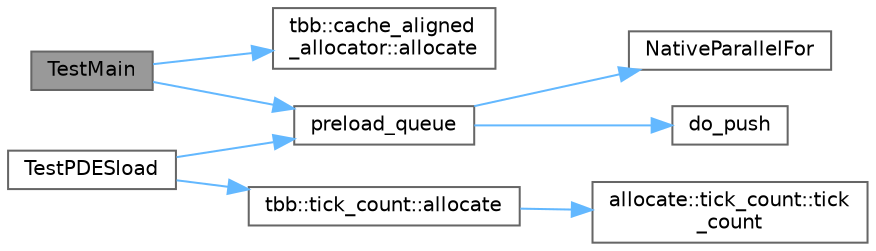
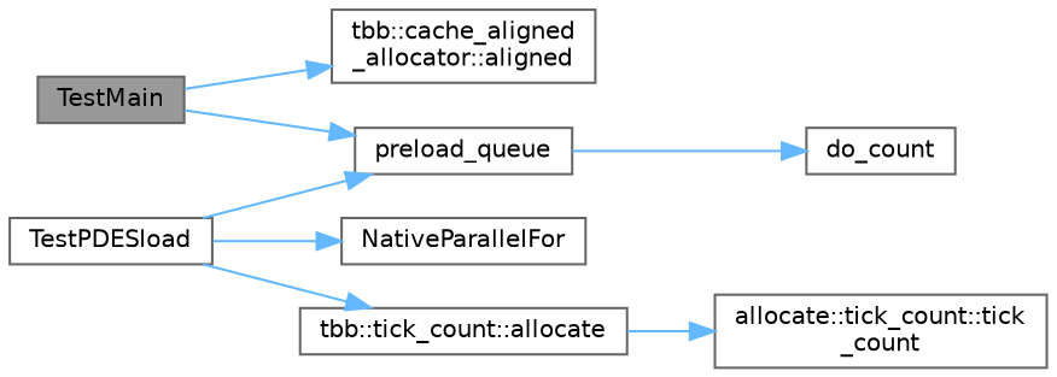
  digraph {
    rankdir=LR
    node [color=grey40 fillcolor=white fontname=Helvetica fontsize=10 shape=box style=filled]
    edge [color=steelblue1 fontname=Helvetica fontsize=10 labelfontname=Helvetica labelfontsize=10 style=solid]
    n1 [color=gray40 fillcolor=grey60 fontcolor=black height=0.2 label=TestMain width=0.4]
-   n2 [height=0.2 label="tbb::cache_aligned\l_allocator::allocate" width=0.4]
+   n2 [height=0.2 label="tbb::cache_aligned\l_allocator::aligned" width=0.4]
    n3 [height=0.2 label=preload_queue width=0.4]
    n4 [height=0.2 label=TestPDESload width=0.4]
    n5 [height=0.2 label=NativeParallelFor width=0.4]
    n6 [height=0.2 label="tbb::tick_count::allocate" width=0.4]
    n7 [height=0.2 label="allocate::tick_count::tick\l_count" width=0.4]
-   n8 [height=0.2 label=do_push width=0.4]
+   n8 [height=0.2 label=do_count width=0.4]
    n1 -> n2
    n1 -> n3
    n3 -> n8
    n4 -> n3
-   n3 -> n5
+   n4 -> n5
    n4 -> n6
    n6 -> n7
  }
